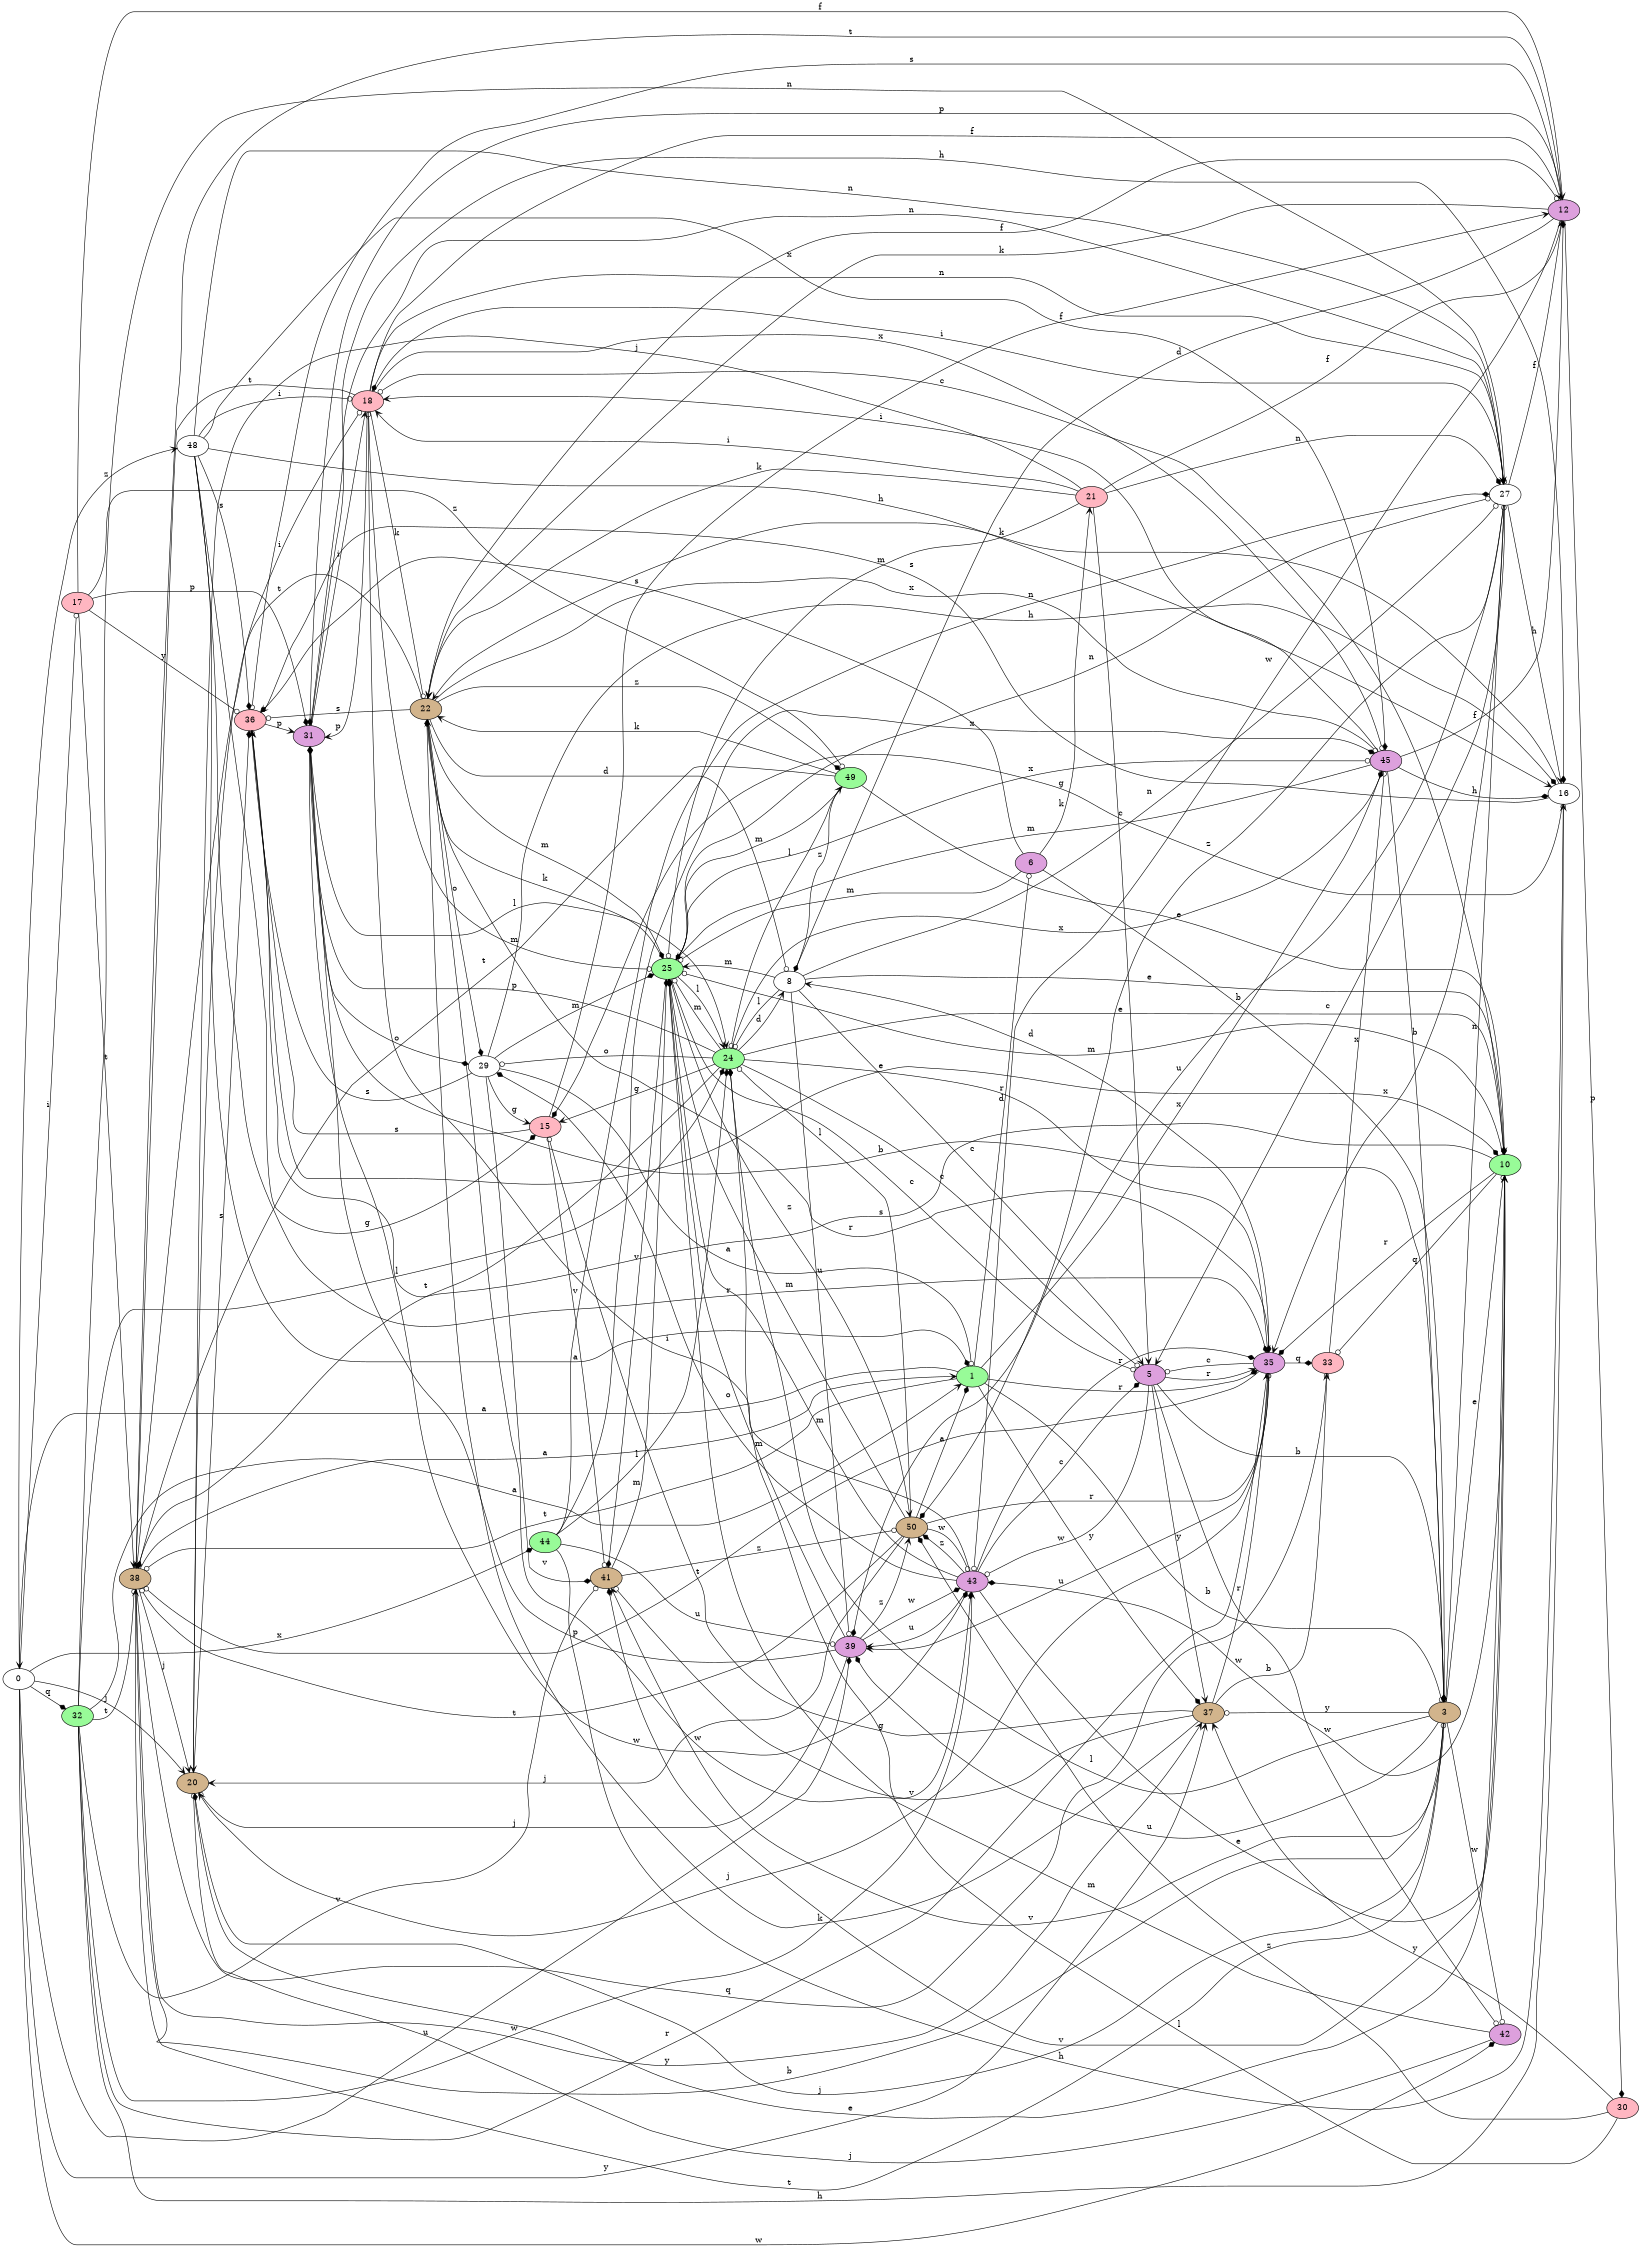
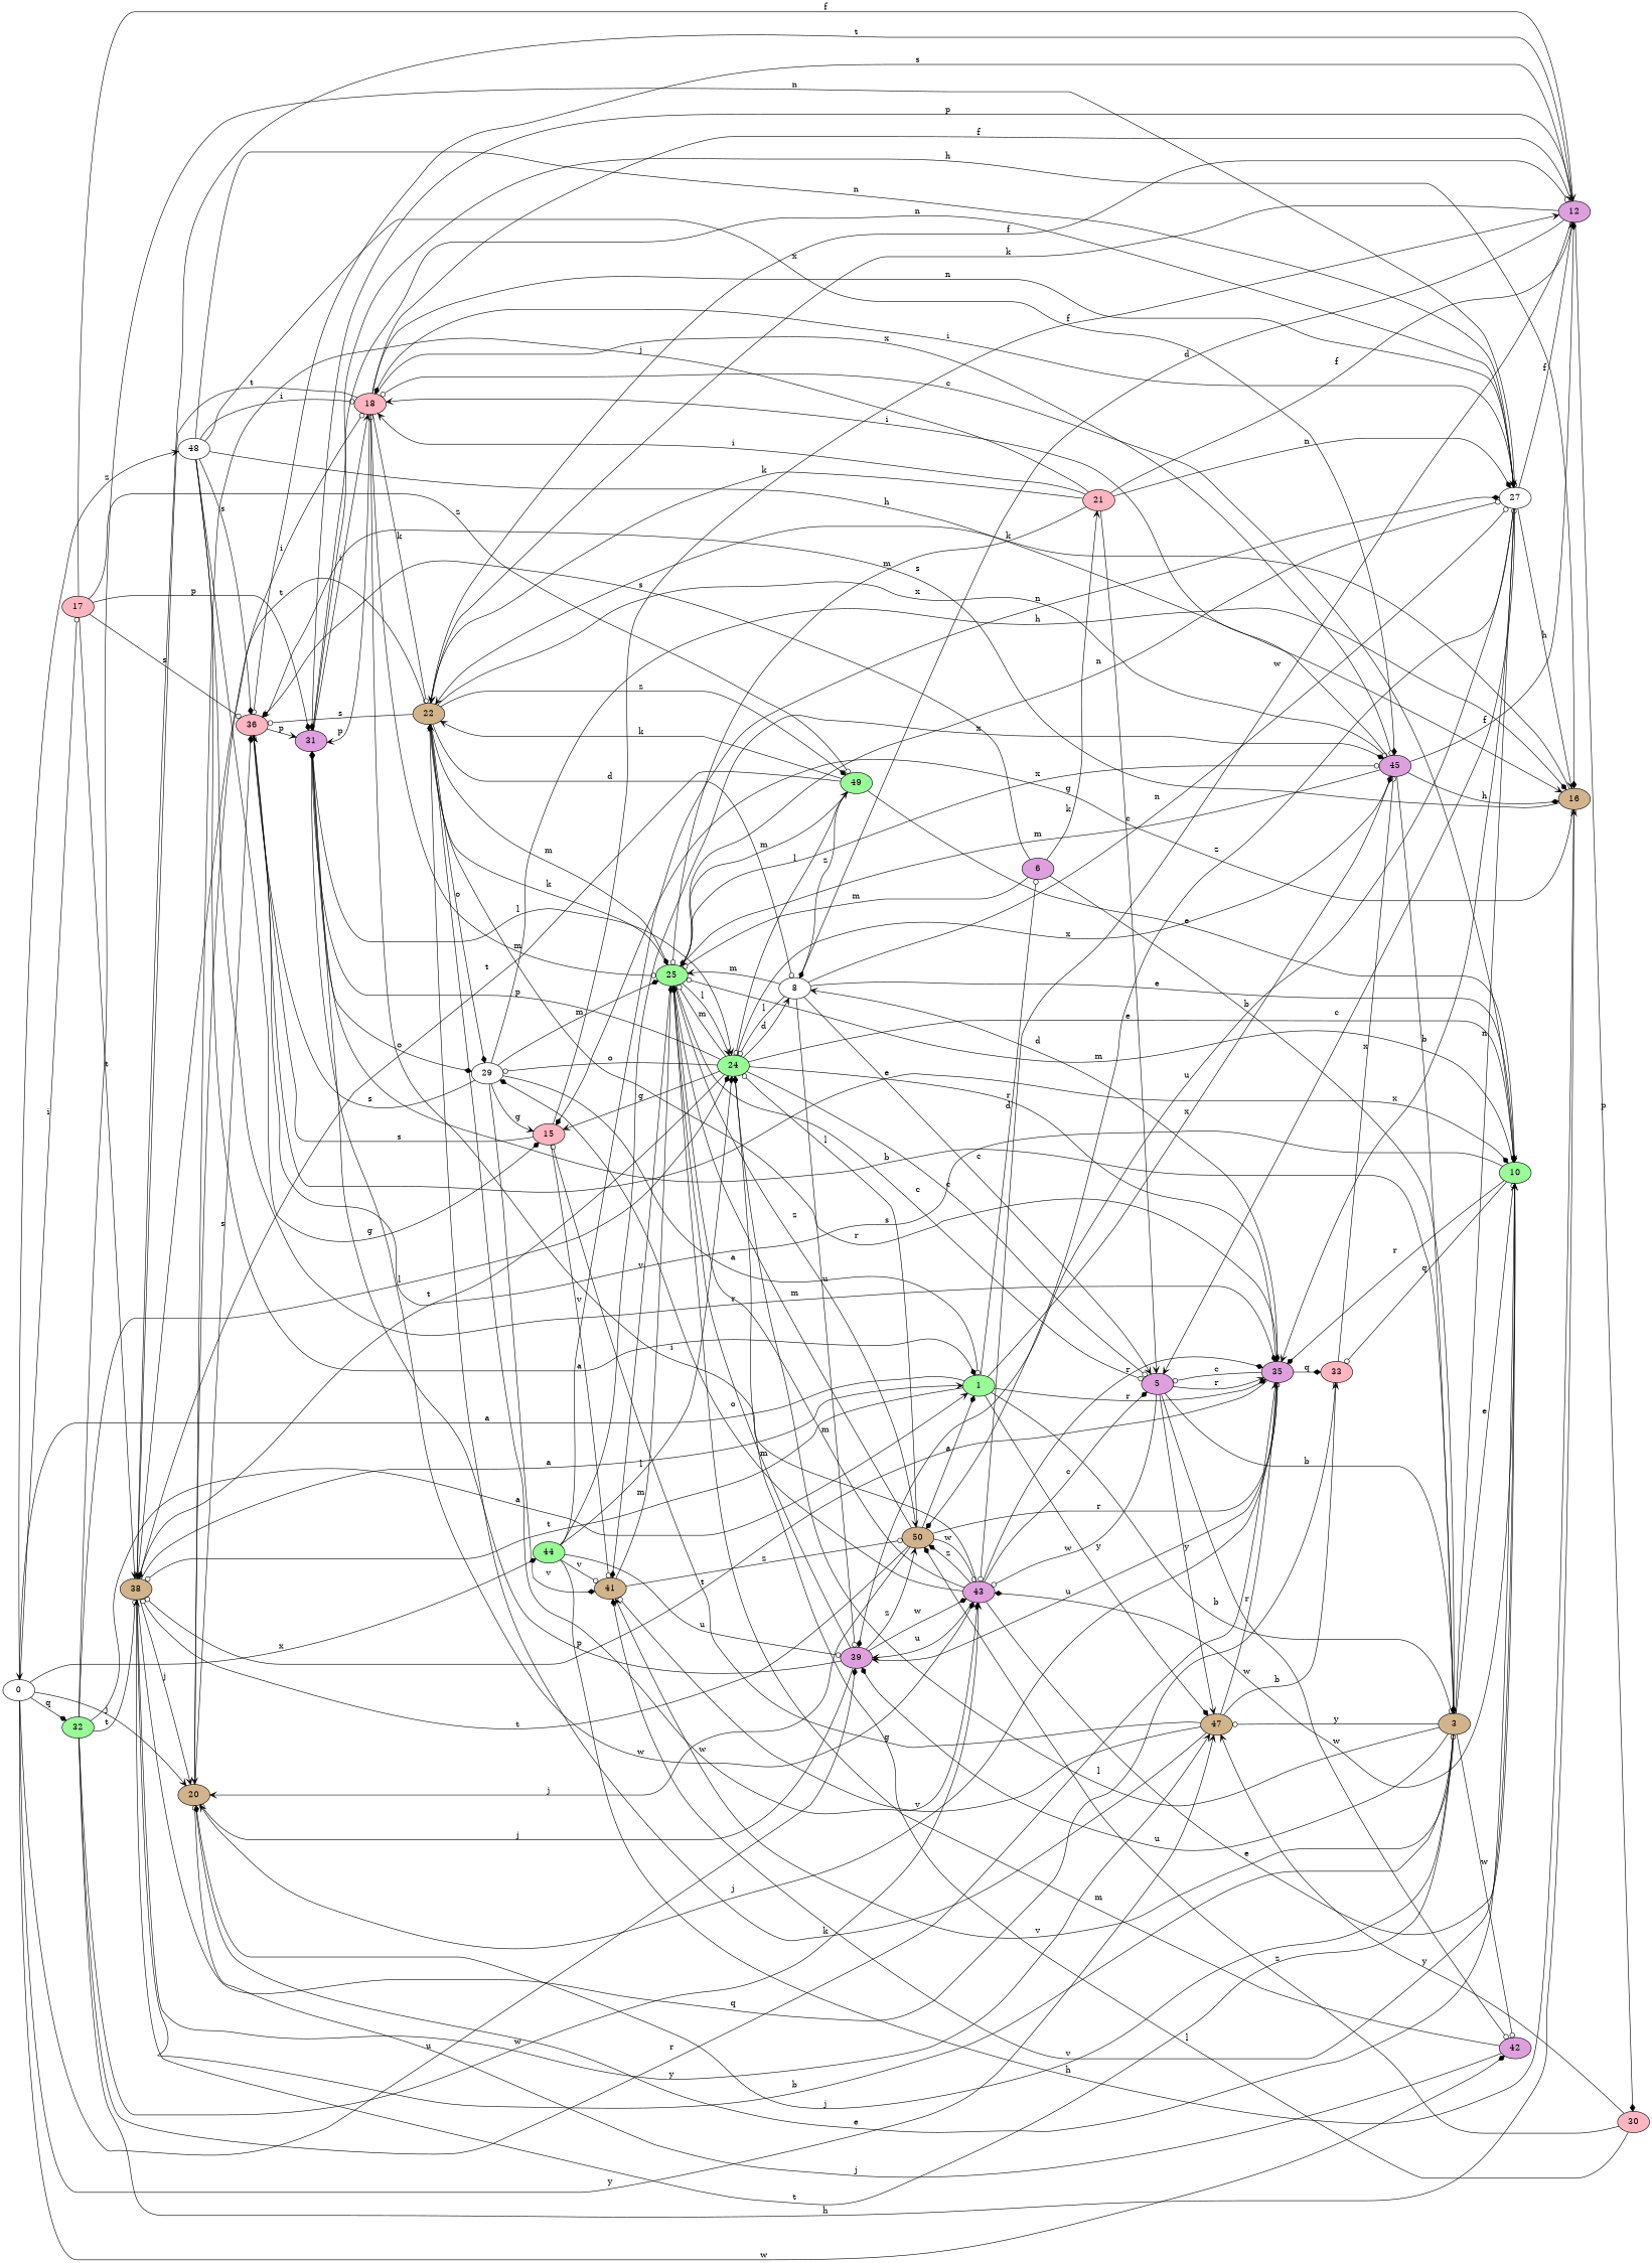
  strict digraph {
    rankdir=LR
    node [fillcolor=plum style=filled]
    edge [arrowhead=diamond]
    0 [fillcolor=white]
    17 [fillcolor=lightpink]
    20 [fillcolor=tan]
    32 [fillcolor=palegreen]
    39
    42
    44 [fillcolor=palegreen]
-   47 [fillcolor=tan label=37]
+   47 [fillcolor=tan]
    48 [fillcolor=white]
    38 [fillcolor=tan]
    36 [fillcolor=lightpink]
    49 [fillcolor=palegreen]
    12
    31
    10 [fillcolor=palegreen]
    18 [fillcolor=lightpink]
    1 [fillcolor=palegreen]
    35
    24 [fillcolor=palegreen]
    27 [fillcolor=white]
    41 [fillcolor=tan]
    43
-   16 [fillcolor=white]
+   16 [fillcolor=tan]
    25 [fillcolor=palegreen]
    50 [fillcolor=tan]
    45
    33 [fillcolor=lightpink]
    22 [fillcolor=tan]
    15 [fillcolor=lightpink]
    3 [fillcolor=tan]
    6
    21 [fillcolor=lightpink]
    5
    8 [fillcolor=white]
    29 [fillcolor=white]
    30 [fillcolor=lightpink]
    0 -> 17 [arrowhead=odot label=i]
    0 -> 20 [arrowhead=vee label=j]
    0 -> 32 [label=q]
    0 -> 39 [label=u]
    0 -> 42 [label=w]
    0 -> 44 [label=x]
    0 -> 47 [arrowhead=vee label=y]
    0 -> 48 [arrowhead=vee label=z]
    17 -> 38 [arrowhead=vee label=t]
-   17 -> 36 [arrowhead=odot label=y]
+   17 -> 36 [arrowhead=odot label=s]
    17 -> 49 [arrowhead=odot label=z]
    17 -> 12 [arrowhead=vee label=f]
    17 -> 31 [label=p]
    20 -> 36 [label=s]
    20 -> 10 [arrowhead=vee label=e]
    20 -> 18 [arrowhead=odot label=i]
    32 -> 38 [arrowhead=odot label=t]
    32 -> 1 [arrowhead=vee label=a]
    32 -> 35 [arrowhead=vee label=r]
    32 -> 24 [label=l]
    32 -> 27 [arrowhead=odot label=n]
-   32 -> 41 [arrowhead=odot label=v]
+   44 -> 41 [arrowhead=odot label=v]
    32 -> 43 [arrowhead=vee label=w]
    32 -> 16 [arrowhead=vee label=h]
    39 -> 20 [arrowhead=odot label=j]
    39 -> 31 [label=p]
    39 -> 43 [label=w]
    39 -> 25 [label=m]
    39 -> 50 [arrowhead=vee label=z]
    42 -> 20 [arrowhead=odot label=j]
    42 -> 25 [label=m]
    44 -> 39 [arrowhead=odot label=u]
    44 -> 24 [label=l]
    44 -> 27 [label=n]
    44 -> 16 [arrowhead=odot label=h]
    44 -> 45 [label=x]
    47 -> 35 [arrowhead=odot label=r]
    47 -> 41 [arrowhead=odot label=v]
    47 -> 33 [arrowhead=vee label=b]
    47 -> 22 [label=k]
    47 -> 15 [arrowhead=odot label=g]
    48 -> 36 [label=s]
    48 -> 18 [arrowhead=odot label=i]
    48 -> 1 [label=a]
    48 -> 35 [label=r]
    48 -> 27 [label=n]
    48 -> 16 [arrowhead=vee label=h]
    48 -> 45 [label=x]
    48 -> 15 [label=g]
    38 -> 20 [arrowhead=vee label=j]
    38 -> 47 [arrowhead=vee label=y]
    38 -> 1 [arrowhead=vee label=a]
    38 -> 33 [arrowhead=odot label=q]
    38 -> 3 [arrowhead=odot label=b]
    36 -> 31 [arrowhead=vee label=p]
    36 -> 10 [label=e]
    49 -> 38 [label=t]
    49 -> 10 [label=e]
    49 -> 24 [arrowhead=odot label=l]
    49 -> 25 [label=m]
    49 -> 22 [arrowhead=vee label=k]
    12 -> 38 [arrowhead=odot label=t]
    12 -> 36 [arrowhead=odot label=s]
    12 -> 31 [label=p]
    12 -> 43 [arrowhead=odot label=w]
    12 -> 22 [arrowhead=vee label=k]
    12 -> 8 [label=d]
    12 -> 30 [label=p]
    31 -> 18 [arrowhead=vee label=i]
    31 -> 24 [arrowhead=vee label=l]
    31 -> 27 [arrowhead=vee label=n]
    31 -> 43 [label=w]
    31 -> 16 [label=h]
    31 -> 3 [label=b]
    31 -> 29 [label=o]
    10 -> 36 [arrowhead=vee label=s]
    10 -> 18 [arrowhead=odot label=c]
    10 -> 35 [label=r]
    10 -> 41 [label=v]
    10 -> 43 [label=w]
    10 -> 25 [arrowhead=odot label=m]
    10 -> 33 [arrowhead=odot label=q]
    18 -> 38 [arrowhead=vee label=t]
    18 -> 12 [arrowhead=vee label=f]
    18 -> 31 [arrowhead=vee label=p]
    18 -> 27 [arrowhead=vee label=n]
    18 -> 25 [arrowhead=odot label=m]
    18 -> 45 [arrowhead=odot label=x]
    18 -> 22 [arrowhead=odot label=k]
    1 -> 0 [arrowhead=vee label=a]
    1 -> 47 [label=y]
    1 -> 38 [arrowhead=odot label=t]
    1 -> 35 [label=r]
    1 -> 45 [label=x]
    1 -> 3 [arrowhead=odot label=b]
    1 -> 6 [arrowhead=odot label=d]
    35 -> 20 [arrowhead=vee label=j]
    35 -> 39 [arrowhead=vee label=u]
    35 -> 38 [arrowhead=odot label=t]
    35 -> 33 [label=q]
    35 -> 5 [arrowhead=odot label=c]
    35 -> 8 [arrowhead=vee label=d]
    24 -> 38 [label=t]
    24 -> 31 [label=p]
    24 -> 10 [label=e]
    24 -> 35 [arrowhead=vee label=r]
    24 -> 25 [arrowhead=odot label=m]
    24 -> 45 [arrowhead=odot label=x]
    24 -> 15 [arrowhead=vee label=g]
    24 -> 5 [arrowhead=odot label=c]
    24 -> 8 [arrowhead=vee label=d]
    24 -> 29 [arrowhead=odot label=o]
    27 -> 39 [label=u]
    27 -> 12 [arrowhead=vee label=f]
    27 -> 18 [label=i]
    27 -> 35 [arrowhead=vee label=x]
    27 -> 16 [arrowhead=vee label=h]
    27 -> 50 [label=z]
    27 -> 5 [arrowhead=vee label=c]
    41 -> 25 [label=m]
    41 -> 50 [arrowhead=odot label=z]
    43 -> 39 [arrowhead=vee label=u]
    43 -> 10 [arrowhead=vee label=e]
    43 -> 18 [arrowhead=odot label=i]
    43 -> 35 [label=r]
    43 -> 25 [label=m]
    43 -> 50 [label=z]
    43 -> 5 [label=c]
    43 -> 29 [label=o]
    16 -> 36 [arrowhead=vee label=s]
    16 -> 22 [arrowhead=vee label=k]
    16 -> 15 [label=g]
    25 -> 24 [arrowhead=vee label=l]
    25 -> 27 [arrowhead=odot label=n]
    25 -> 41 [label=v]
    25 -> 50 [arrowhead=vee label=z]
    25 -> 45 [arrowhead=odot label=x]
    25 -> 22 [arrowhead=vee label=k]
    25 -> 5 [arrowhead=odot label=c]
    50 -> 20 [arrowhead=vee label=j]
    50 -> 38 [arrowhead=odot label=t]
    50 -> 1 [label=a]
    50 -> 35 [arrowhead=odot label=r]
    50 -> 24 [arrowhead=odot label=l]
    50 -> 43 [arrowhead=odot label=w]
    50 -> 25 [label=m]
    45 -> 12 [label=f]
    45 -> 18 [arrowhead=vee label=i]
    45 -> 16 [label=h]
    45 -> 25 [arrowhead=vee label=m]
    45 -> 3 [label=b]
    33 -> 45 [arrowhead=odot label=x]
    22 -> 38 [arrowhead=vee label=t]
    22 -> 36 [arrowhead=odot label=s]
    22 -> 49 [label=z]
    22 -> 12 [arrowhead=odot label=f]
    22 -> 35 [label=r]
    22 -> 43 [label=w]
    22 -> 25 [label=m]
    22 -> 45 [arrowhead=odot label=x]
    22 -> 8 [arrowhead=odot label=d]
    22 -> 29 [label=o]
    15 -> 36 [arrowhead=odot label=s]
    15 -> 12 [arrowhead=vee label=f]
    15 -> 41 [arrowhead=odot label=v]
    3 -> 20 [label=j]
    3 -> 39 [label=u]
    3 -> 42 [arrowhead=odot label=w]
    3 -> 47 [arrowhead=odot label=y]
    3 -> 38 [arrowhead=vee label=t]
    3 -> 10 [arrowhead=odot label=e]
    3 -> 24 [label=l]
    3 -> 27 [arrowhead=odot label=n]
    3 -> 41 [arrowhead=vee label=v]
    6 -> 36 [label=s]
    6 -> 25 [arrowhead=odot label=m]
    6 -> 3 [arrowhead=odot label=b]
    6 -> 21 [arrowhead=vee label=k]
    21 -> 20 [arrowhead=vee label=j]
    21 -> 12 [arrowhead=odot label=f]
    21 -> 18 [arrowhead=vee label=i]
    21 -> 27 [label=n]
    21 -> 25 [arrowhead=odot label=m]
    21 -> 22 [arrowhead=vee label=k]
    21 -> 5 [arrowhead=vee label=c]
    5 -> 42 [arrowhead=odot label=w]
    5 -> 47 [arrowhead=vee label=y]
    5 -> 35 [arrowhead=vee label=r]
    5 -> 43 [arrowhead=odot label=w]
    5 -> 3 [label=b]
    8 -> 39 [arrowhead=odot label=u]
    8 -> 49 [arrowhead=vee label=z]
    8 -> 10 [arrowhead=vee label=e]
    8 -> 24 [arrowhead=odot label=l]
    8 -> 27 [arrowhead=odot label=n]
    8 -> 25 [arrowhead=vee label=m]
    8 -> 5 [arrowhead=vee label=c]
    29 -> 36 [arrowhead=vee label=s]
    29 -> 1 [arrowhead=odot label=a]
    29 -> 41 [label=v]
    29 -> 16 [label=h]
    29 -> 25 [label=m]
    29 -> 15 [arrowhead=vee label=g]
    30 -> 47 [arrowhead=vee label=y]
    30 -> 24 [label=l]
    30 -> 50 [label=z]
  }
